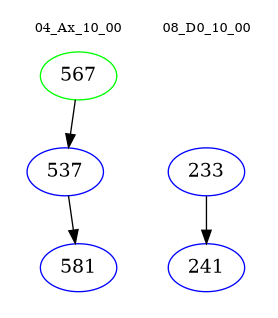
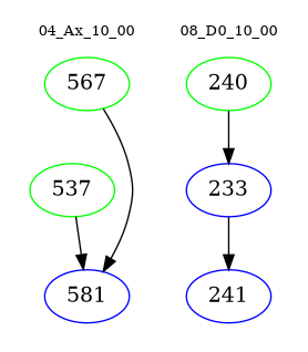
  digraph {
    node [color=blue]
    edge [color=black]
    n1 [color=green label=567]
-   n2 [label=537]
+   n2 [color=green label=537]
    n3 [label=581]
+   n4 [color=green label=240]
    n5 [label=233]
    n6 [label=241]
    subgraph cluster_1 {
      color=white
      fontsize=10
      label="04_Ax_10_00"
      n1
      n2
      n3
    }
    subgraph cluster_2 {
      color=white
      fontsize=10
      label="08_D0_10_00"
+     n4
      n5
      n6
    }
-   n1 -> n2
+   n1 -> n3
    n2 -> n3
+   n4 -> n5
    n5 -> n6
  }
